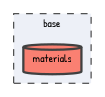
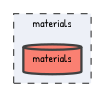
  digraph {
    compound=true
    fontname="Patrick Hand"
    n1 [color=grey25 fillcolor=salmon fontname="Patrick Hand" fontsize=10 height=0.2 label=materials shape=cylinder style="filled,bold" width=0.4]
    subgraph cluster_1 {
      bgcolor="#edf0f7"
      fontsize=10
-     label=base
+     label=materials
      pencolor=grey25
      style="filled,dashed"
      n1
    }
  }
